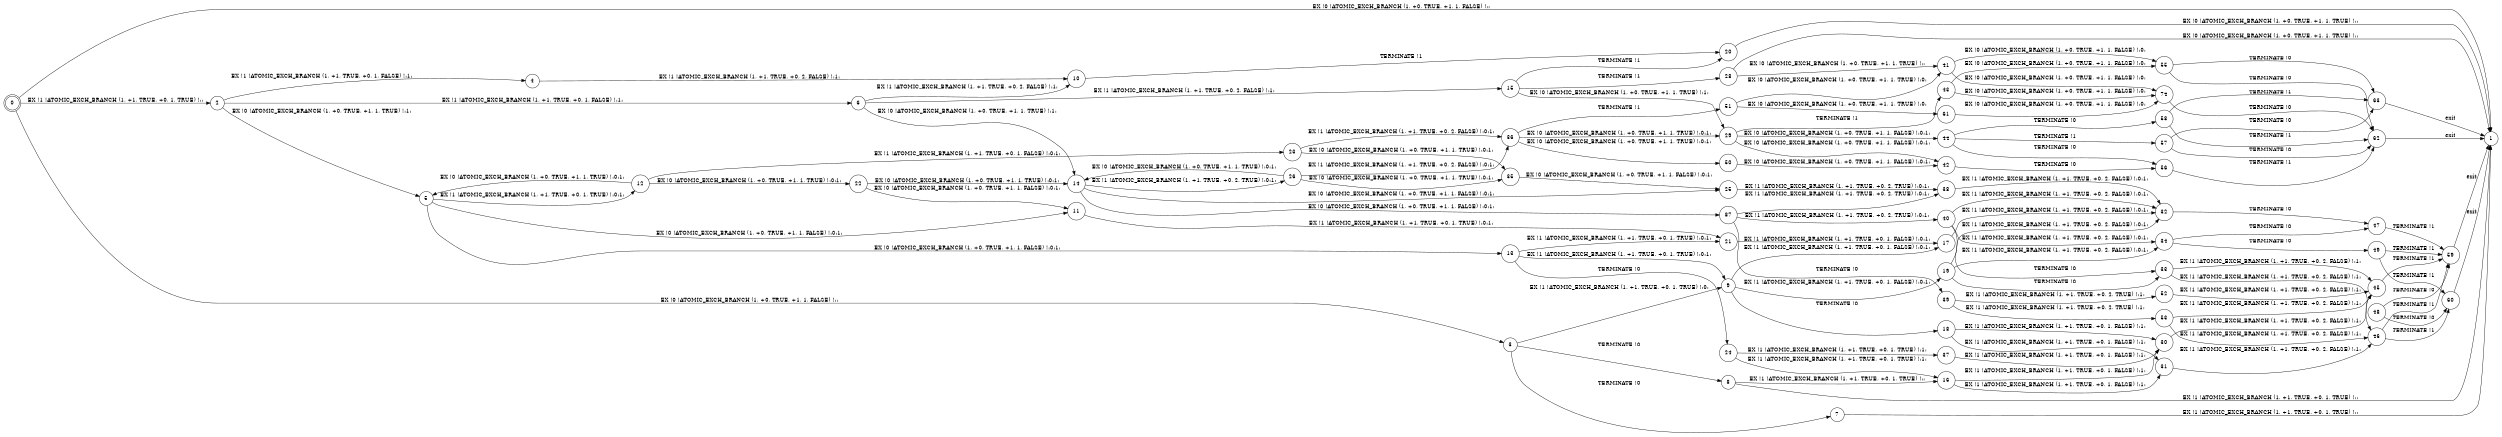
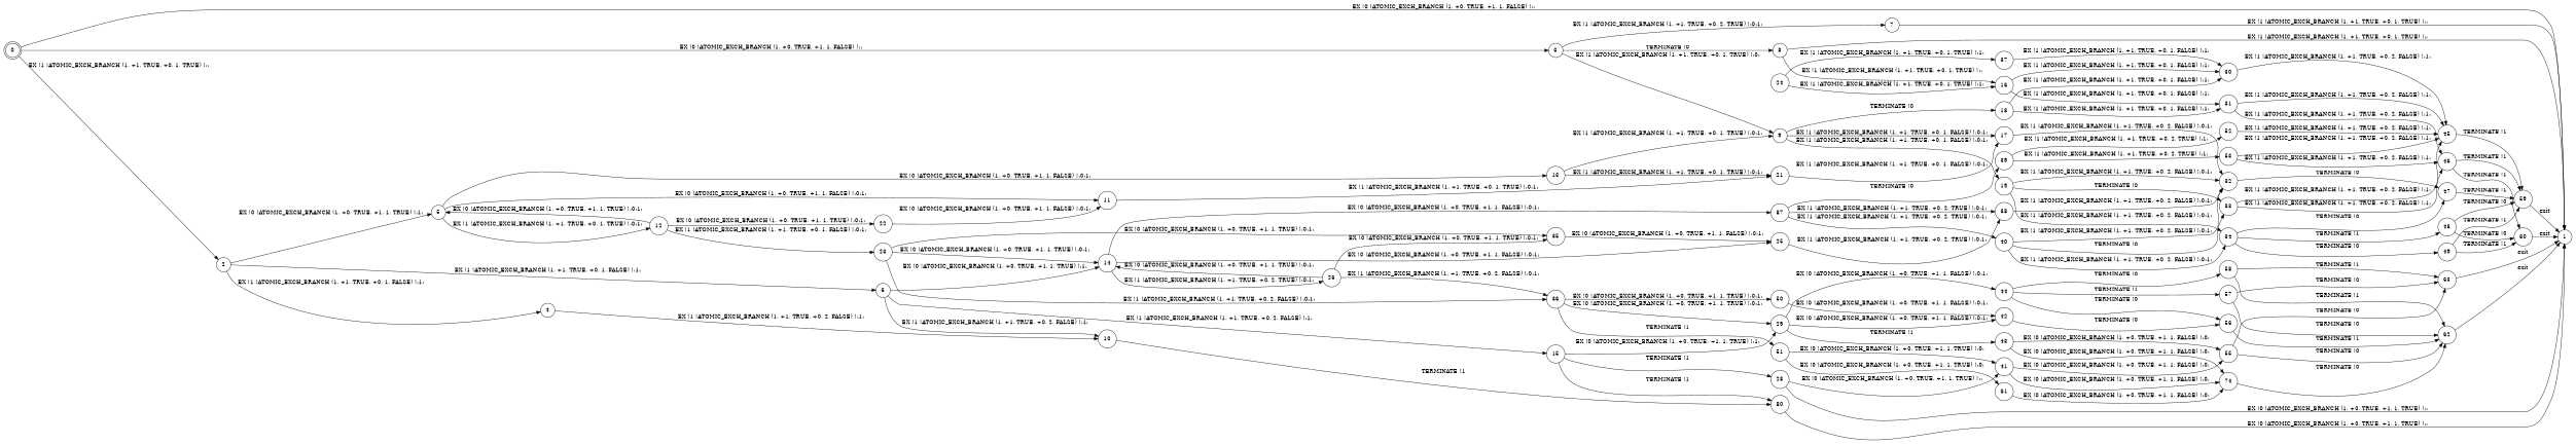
  digraph {
    rankdir=LR
    node [shape=circle]
    0 [peripheries=2]
    1
    2
    3
    4
    5
    6
    7
    8
    9
    10
    11
    12
    13
    14
    15
    16
    17
    18
    19
-   20
+   20 [label=80]
    21
    22
    23
    24
    25
    26
    n28 [label=87]
    28
    29
    30
    31
    32
    33
    34
    35
    36
    37
    38
    39
    40
    41
    42
    43
    44
    45
    46
    47
    48
    49
    50
    51
    52
    53
    n55 [label=74]
    55
    56
    57
    58
    59
    60
    61
    62
    63
    0 -> 1 [label="EX !0 !ATOMIC_EXCH_BRANCH (1, +0, TRUE, +1, 1, FALSE) !::"]
    0 -> 2 [label="EX !1 !ATOMIC_EXCH_BRANCH (1, +1, TRUE, +0, 1, TRUE) !::"]
    0 -> 3 [label="EX !0 !ATOMIC_EXCH_BRANCH (1, +0, TRUE, +1, 1, FALSE) !::"]
    2 -> 4 [label="EX !1 !ATOMIC_EXCH_BRANCH (1, +1, TRUE, +0, 1, FALSE) !:1:"]
    2 -> 5 [label="EX !0 !ATOMIC_EXCH_BRANCH (1, +0, TRUE, +1, 1, TRUE) !:1:"]
    2 -> 6 [label="EX !1 !ATOMIC_EXCH_BRANCH (1, +1, TRUE, +0, 1, FALSE) !:1:"]
-   3 -> 7 [label="TERMINATE !0"]
+   3 -> 7 [label="EX !1 !ATOMIC_EXCH_BRANCH (1, +1, TRUE, +0, 2, TRUE) !:0:1:"]
    3 -> 8 [label="TERMINATE !0"]
    3 -> 9 [label="EX !1 !ATOMIC_EXCH_BRANCH (1, +1, TRUE, +0, 1, TRUE) !:0:"]
    4 -> 10 [label="EX !1 !ATOMIC_EXCH_BRANCH (1, +1, TRUE, +0, 2, FALSE) !:1:"]
    5 -> 11 [label="EX !0 !ATOMIC_EXCH_BRANCH (1, +0, TRUE, +1, 1, FALSE) !:0:1:"]
    5 -> 12 [label="EX !1 !ATOMIC_EXCH_BRANCH (1, +1, TRUE, +0, 1, TRUE) !:0:1:"]
    5 -> 13 [label="EX !0 !ATOMIC_EXCH_BRANCH (1, +0, TRUE, +1, 1, FALSE) !:0:1:"]
    6 -> 10 [label="EX !1 !ATOMIC_EXCH_BRANCH (1, +1, TRUE, +0, 2, FALSE) !:1:"]
    6 -> 14 [label="EX !0 !ATOMIC_EXCH_BRANCH (1, +0, TRUE, +1, 1, TRUE) !:1:"]
    6 -> 15 [label="EX !1 !ATOMIC_EXCH_BRANCH (1, +1, TRUE, +0, 2, FALSE) !:1:"]
    7 -> 1 [label="EX !1 !ATOMIC_EXCH_BRANCH (1, +1, TRUE, +0, 1, TRUE) !::"]
    8 -> 1 [label="EX !1 !ATOMIC_EXCH_BRANCH (1, +1, TRUE, +0, 1, TRUE) !::"]
    8 -> 16 [label="EX !1 !ATOMIC_EXCH_BRANCH (1, +1, TRUE, +0, 1, TRUE) !::"]
    9 -> 17 [label="EX !1 !ATOMIC_EXCH_BRANCH (1, +1, TRUE, +0, 1, FALSE) !:0:1:"]
    9 -> 18 [label="TERMINATE !0"]
    9 -> 19 [label="EX !1 !ATOMIC_EXCH_BRANCH (1, +1, TRUE, +0, 1, FALSE) !:0:1:"]
    10 -> 20 [label="TERMINATE !1"]
    11 -> 21 [label="EX !1 !ATOMIC_EXCH_BRANCH (1, +1, TRUE, +0, 1, TRUE) !:0:1:"]
    12 -> 5 [label="EX !0 !ATOMIC_EXCH_BRANCH (1, +0, TRUE, +1, 1, TRUE) !:0:1:"]
    12 -> 22 [label="EX !0 !ATOMIC_EXCH_BRANCH (1, +0, TRUE, +1, 1, TRUE) !:0:1:"]
    12 -> 23 [label="EX !1 !ATOMIC_EXCH_BRANCH (1, +1, TRUE, +0, 1, FALSE) !:0:1:"]
    13 -> 9 [label="EX !1 !ATOMIC_EXCH_BRANCH (1, +1, TRUE, +0, 1, TRUE) !:0:1:"]
    13 -> 21 [label="EX !1 !ATOMIC_EXCH_BRANCH (1, +1, TRUE, +0, 1, TRUE) !:0:1:"]
-   13 -> 24 [label="TERMINATE !0"]
    14 -> 25 [label="EX !0 !ATOMIC_EXCH_BRANCH (1, +0, TRUE, +1, 1, FALSE) !:0:1:"]
    14 -> 26 [label="EX !1 !ATOMIC_EXCH_BRANCH (1, +1, TRUE, +0, 2, TRUE) !:0:1:"]
    14 -> n28 [label="EX !0 !ATOMIC_EXCH_BRANCH (1, +0, TRUE, +1, 1, FALSE) !:0:1:"]
    15 -> 20 [label="TERMINATE !1"]
    15 -> 28 [label="TERMINATE !1"]
    15 -> 29 [label="EX !0 !ATOMIC_EXCH_BRANCH (1, +0, TRUE, +1, 1, TRUE) !:1:"]
    16 -> 30 [label="EX !1 !ATOMIC_EXCH_BRANCH (1, +1, TRUE, +0, 1, FALSE) !:1:"]
    16 -> 31 [label="EX !1 !ATOMIC_EXCH_BRANCH (1, +1, TRUE, +0, 1, FALSE) !:1:"]
    17 -> 32 [label="EX !1 !ATOMIC_EXCH_BRANCH (1, +1, TRUE, +0, 2, FALSE) !:0:1:"]
    18 -> 30 [label="EX !1 !ATOMIC_EXCH_BRANCH (1, +1, TRUE, +0, 1, FALSE) !:1:"]
    18 -> 31 [label="EX !1 !ATOMIC_EXCH_BRANCH (1, +1, TRUE, +0, 1, FALSE) !:1:"]
    19 -> 32 [label="EX !1 !ATOMIC_EXCH_BRANCH (1, +1, TRUE, +0, 2, FALSE) !:0:1:"]
    19 -> 33 [label="TERMINATE !0"]
    19 -> 34 [label="EX !1 !ATOMIC_EXCH_BRANCH (1, +1, TRUE, +0, 2, FALSE) !:0:1:"]
    20 -> 1 [label="EX !0 !ATOMIC_EXCH_BRANCH (1, +0, TRUE, +1, 1, TRUE) !::"]
    21 -> 17 [label="EX !1 !ATOMIC_EXCH_BRANCH (1, +1, TRUE, +0, 1, FALSE) !:0:1:"]
    22 -> 11 [label="EX !0 !ATOMIC_EXCH_BRANCH (1, +0, TRUE, +1, 1, FALSE) !:0:1:"]
-   22 -> 14 [label="EX !0 !ATOMIC_EXCH_BRANCH (1, +0, TRUE, +1, 1, TRUE) !:0:1:"]
+   23 -> 14 [label="EX !0 !ATOMIC_EXCH_BRANCH (1, +0, TRUE, +1, 1, TRUE) !:0:1:"]
    23 -> 35 [label="EX !0 !ATOMIC_EXCH_BRANCH (1, +0, TRUE, +1, 1, TRUE) !:0:1:"]
    23 -> 36 [label="EX !1 !ATOMIC_EXCH_BRANCH (1, +1, TRUE, +0, 2, FALSE) !:0:1:"]
    24 -> 16 [label="EX !1 !ATOMIC_EXCH_BRANCH (1, +1, TRUE, +0, 1, TRUE) !:1:"]
    24 -> 37 [label="EX !1 !ATOMIC_EXCH_BRANCH (1, +1, TRUE, +0, 1, TRUE) !:1:"]
    25 -> 38 [label="EX !1 !ATOMIC_EXCH_BRANCH (1, +1, TRUE, +0, 2, TRUE) !:0:1:"]
    26 -> 14 [label="EX !0 !ATOMIC_EXCH_BRANCH (1, +0, TRUE, +1, 1, TRUE) !:0:1:"]
    26 -> 35 [label="EX !0 !ATOMIC_EXCH_BRANCH (1, +0, TRUE, +1, 1, TRUE) !:0:1:"]
    26 -> 36 [label="EX !1 !ATOMIC_EXCH_BRANCH (1, +1, TRUE, +0, 2, FALSE) !:0:1:"]
    n28 -> 38 [label="EX !1 !ATOMIC_EXCH_BRANCH (1, +1, TRUE, +0, 2, TRUE) !:0:1:"]
    n28 -> 39 [label="TERMINATE !0"]
    n28 -> 40 [label="EX !1 !ATOMIC_EXCH_BRANCH (1, +1, TRUE, +0, 2, TRUE) !:0:1:"]
    28 -> 1 [label="EX !0 !ATOMIC_EXCH_BRANCH (1, +0, TRUE, +1, 1, TRUE) !::"]
    28 -> 41 [label="EX !0 !ATOMIC_EXCH_BRANCH (1, +0, TRUE, +1, 1, TRUE) !::"]
    29 -> 42 [label="EX !0 !ATOMIC_EXCH_BRANCH (1, +0, TRUE, +1, 1, FALSE) !:0:1:"]
    29 -> 43 [label="TERMINATE !1"]
    29 -> 44 [label="EX !0 !ATOMIC_EXCH_BRANCH (1, +0, TRUE, +1, 1, FALSE) !:0:1:"]
    30 -> 45 [label="EX !1 !ATOMIC_EXCH_BRANCH (1, +1, TRUE, +0, 2, FALSE) !:1:"]
+   31 -> 45 [label="EX !1 !ATOMIC_EXCH_BRANCH (1, +1, TRUE, +0, 2, FALSE) !:1:"]
    31 -> 46 [label="EX !1 !ATOMIC_EXCH_BRANCH (1, +1, TRUE, +0, 2, FALSE) !:1:"]
    32 -> 47 [label="TERMINATE !0"]
    33 -> 45 [label="EX !1 !ATOMIC_EXCH_BRANCH (1, +1, TRUE, +0, 2, FALSE) !:1:"]
    33 -> 46 [label="EX !1 !ATOMIC_EXCH_BRANCH (1, +1, TRUE, +0, 2, FALSE) !:1:"]
    34 -> 47 [label="TERMINATE !0"]
+   34 -> 48 [label="TERMINATE !1"]
    34 -> 49 [label="TERMINATE !0"]
    35 -> 25 [label="EX !0 !ATOMIC_EXCH_BRANCH (1, +0, TRUE, +1, 1, FALSE) !:0:1:"]
    36 -> 29 [label="EX !0 !ATOMIC_EXCH_BRANCH (1, +0, TRUE, +1, 1, TRUE) !:0:1:"]
    36 -> 50 [label="EX !0 !ATOMIC_EXCH_BRANCH (1, +0, TRUE, +1, 1, TRUE) !:0:1:"]
    36 -> 51 [label="TERMINATE !1"]
    37 -> 30 [label="EX !1 !ATOMIC_EXCH_BRANCH (1, +1, TRUE, +0, 1, FALSE) !:1:"]
    38 -> 32 [label="EX !1 !ATOMIC_EXCH_BRANCH (1, +1, TRUE, +0, 2, FALSE) !:0:1:"]
    39 -> 52 [label="EX !1 !ATOMIC_EXCH_BRANCH (1, +1, TRUE, +0, 2, TRUE) !:1:"]
    39 -> 53 [label="EX !1 !ATOMIC_EXCH_BRANCH (1, +1, TRUE, +0, 2, TRUE) !:1:"]
    40 -> 32 [label="EX !1 !ATOMIC_EXCH_BRANCH (1, +1, TRUE, +0, 2, FALSE) !:0:1:"]
    40 -> 33 [label="TERMINATE !0"]
    40 -> 34 [label="EX !1 !ATOMIC_EXCH_BRANCH (1, +1, TRUE, +0, 2, FALSE) !:0:1:"]
    41 -> n55 [label="EX !0 !ATOMIC_EXCH_BRANCH (1, +0, TRUE, +1, 1, FALSE) !:0:"]
    41 -> 55 [label="EX !0 !ATOMIC_EXCH_BRANCH (1, +0, TRUE, +1, 1, FALSE) !:0:"]
    42 -> 56 [label="TERMINATE !0"]
    43 -> n55 [label="EX !0 !ATOMIC_EXCH_BRANCH (1, +0, TRUE, +1, 1, FALSE) !:0:"]
    43 -> 55 [label="EX !0 !ATOMIC_EXCH_BRANCH (1, +0, TRUE, +1, 1, FALSE) !:0:"]
    44 -> 56 [label="TERMINATE !0"]
    44 -> 57 [label="TERMINATE !1"]
    44 -> 58 [label="TERMINATE !0"]
    45 -> 59 [label="TERMINATE !1"]
    46 -> 59 [label="TERMINATE !1"]
    46 -> 60 [label="TERMINATE !1"]
    47 -> 59 [label="TERMINATE !1"]
    48 -> 59 [label="TERMINATE !0"]
    48 -> 60 [label="TERMINATE !0"]
    49 -> 59 [label="TERMINATE !1"]
    49 -> 60 [label="TERMINATE !1"]
    50 -> 42 [label="EX !0 !ATOMIC_EXCH_BRANCH (1, +0, TRUE, +1, 1, FALSE) !:0:1:"]
    51 -> 41 [label="EX !0 !ATOMIC_EXCH_BRANCH (1, +0, TRUE, +1, 1, TRUE) !:0:"]
    51 -> 61 [label="EX !0 !ATOMIC_EXCH_BRANCH (1, +0, TRUE, +1, 1, TRUE) !:0:"]
    52 -> 45 [label="EX !1 !ATOMIC_EXCH_BRANCH (1, +1, TRUE, +0, 2, FALSE) !:1:"]
    53 -> 45 [label="EX !1 !ATOMIC_EXCH_BRANCH (1, +1, TRUE, +0, 2, FALSE) !:1:"]
    53 -> 46 [label="EX !1 !ATOMIC_EXCH_BRANCH (1, +1, TRUE, +0, 2, FALSE) !:1:"]
    n55 -> 62 [label="TERMINATE !0"]
    55 -> 62 [label="TERMINATE !0"]
    55 -> 63 [label="TERMINATE !0"]
    56 -> 62 [label="TERMINATE !1"]
    57 -> 62 [label="TERMINATE !0"]
    57 -> 63 [label="TERMINATE !0"]
    58 -> 62 [label="TERMINATE !1"]
    58 -> 63 [label="TERMINATE !1"]
    59 -> 1 [label=exit]
    60 -> 1 [label=exit]
    61 -> n55 [label="EX !0 !ATOMIC_EXCH_BRANCH (1, +0, TRUE, +1, 1, FALSE) !:0:"]
    62 -> 1 [label=exit]
    63 -> 1 [label=exit]
  }
